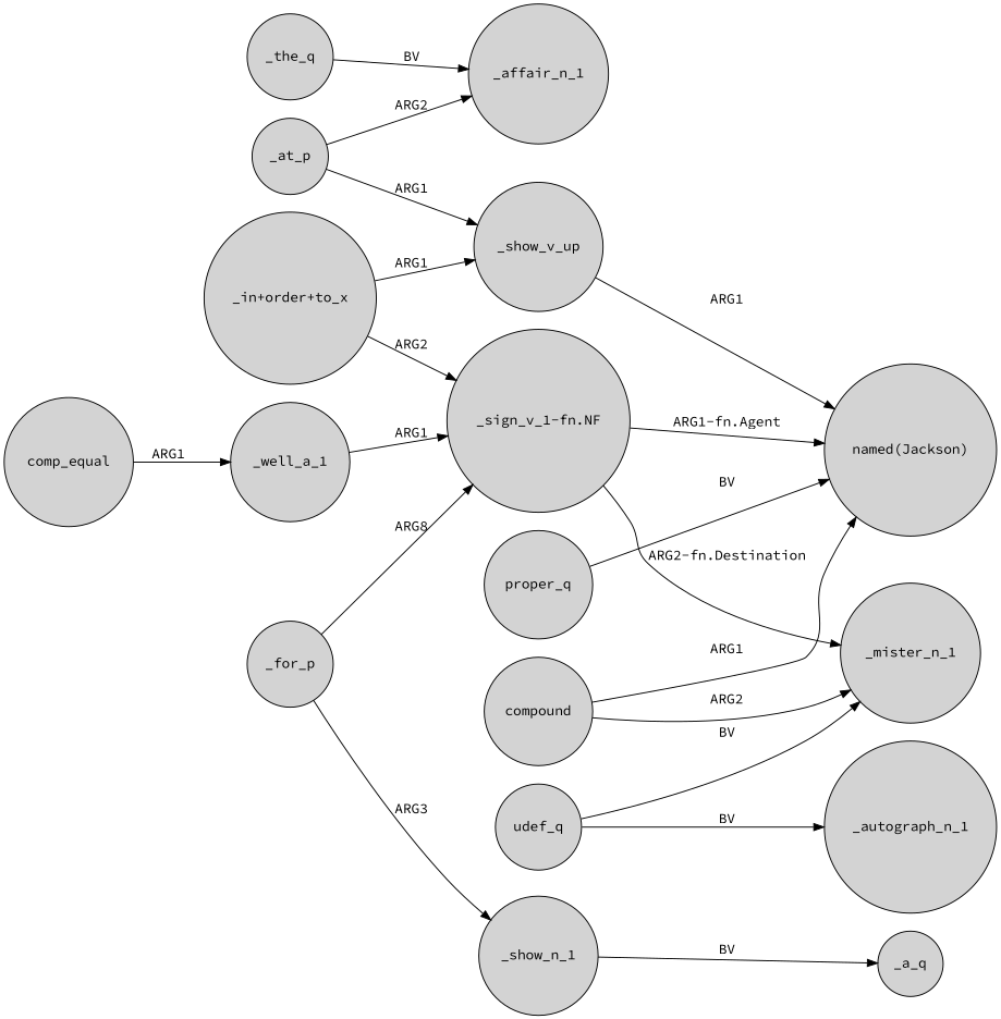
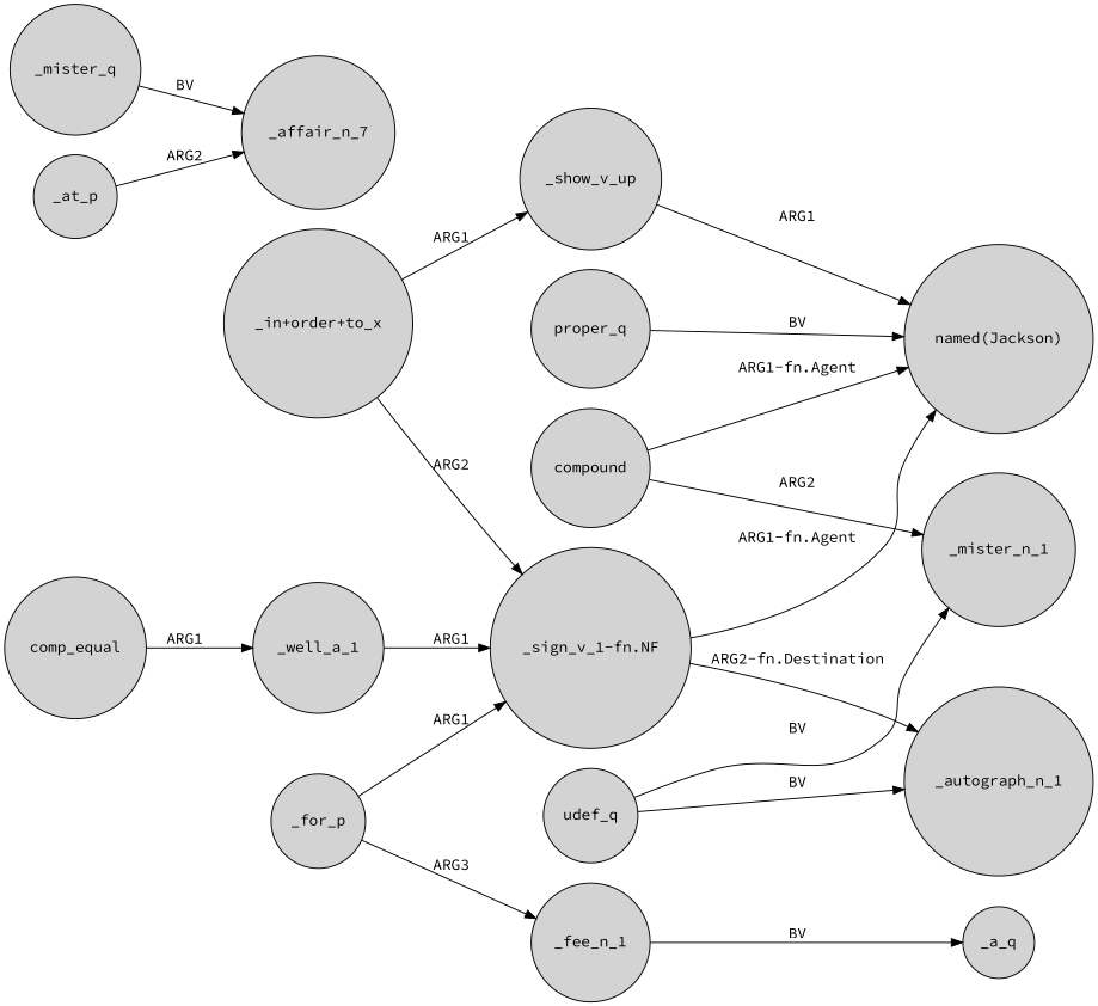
  digraph {
    fontname="Source Code Pro"
    rankdir=LR
    node [fontname="Source Code Pro" shape=circle style=filled]
    edge [fontname="Source Code Pro"]
    "_in+order+to_x"
    "_sign_v_1-fn.NF"
    _show_v_up
    "named(Jackson)"
    _autograph_n_1
    udef_q
    _mister_n_1
    _for_p
-   _fee_n_1 [label=_show_n_1]
+   _fee_n_1
    _a_q
    proper_q
-   _the_q
-   _affair_n_1
+   _the_q [label=_mister_q]
+   _affair_n_1 [label=_affair_n_7]
    _at_p
    _well_a_1
    compound
    comp_equal
    "_in+order+to_x" -> "_sign_v_1-fn.NF" [label=ARG2]
    "_in+order+to_x" -> _show_v_up [label=ARG1]
    "_sign_v_1-fn.NF" -> "named(Jackson)" [label="ARG1-fn.Agent"]
-   "_sign_v_1-fn.NF" -> _mister_n_1 [label="ARG2-fn.Destination"]
+   "_sign_v_1-fn.NF" -> _autograph_n_1 [label="ARG2-fn.Destination"]
    _show_v_up -> "named(Jackson)" [label=ARG1]
    udef_q -> _autograph_n_1 [label=BV]
    udef_q -> _mister_n_1 [label=BV]
-   _for_p -> "_sign_v_1-fn.NF" [label=ARG8]
+   _for_p -> "_sign_v_1-fn.NF" [label=ARG1]
    _for_p -> _fee_n_1 [label=ARG3]
    _fee_n_1 -> _a_q [label=BV]
    proper_q -> "named(Jackson)" [label=BV]
    _the_q -> _affair_n_1 [label=BV]
-   _at_p -> _show_v_up [label=ARG1]
    _at_p -> _affair_n_1 [label=ARG2]
    _well_a_1 -> "_sign_v_1-fn.NF" [label=ARG1]
-   compound -> "named(Jackson)" [label=ARG1]
+   compound -> "named(Jackson)" [label="ARG1-fn.Agent"]
    compound -> _mister_n_1 [label=ARG2]
    comp_equal -> _well_a_1 [label=ARG1]
  }
